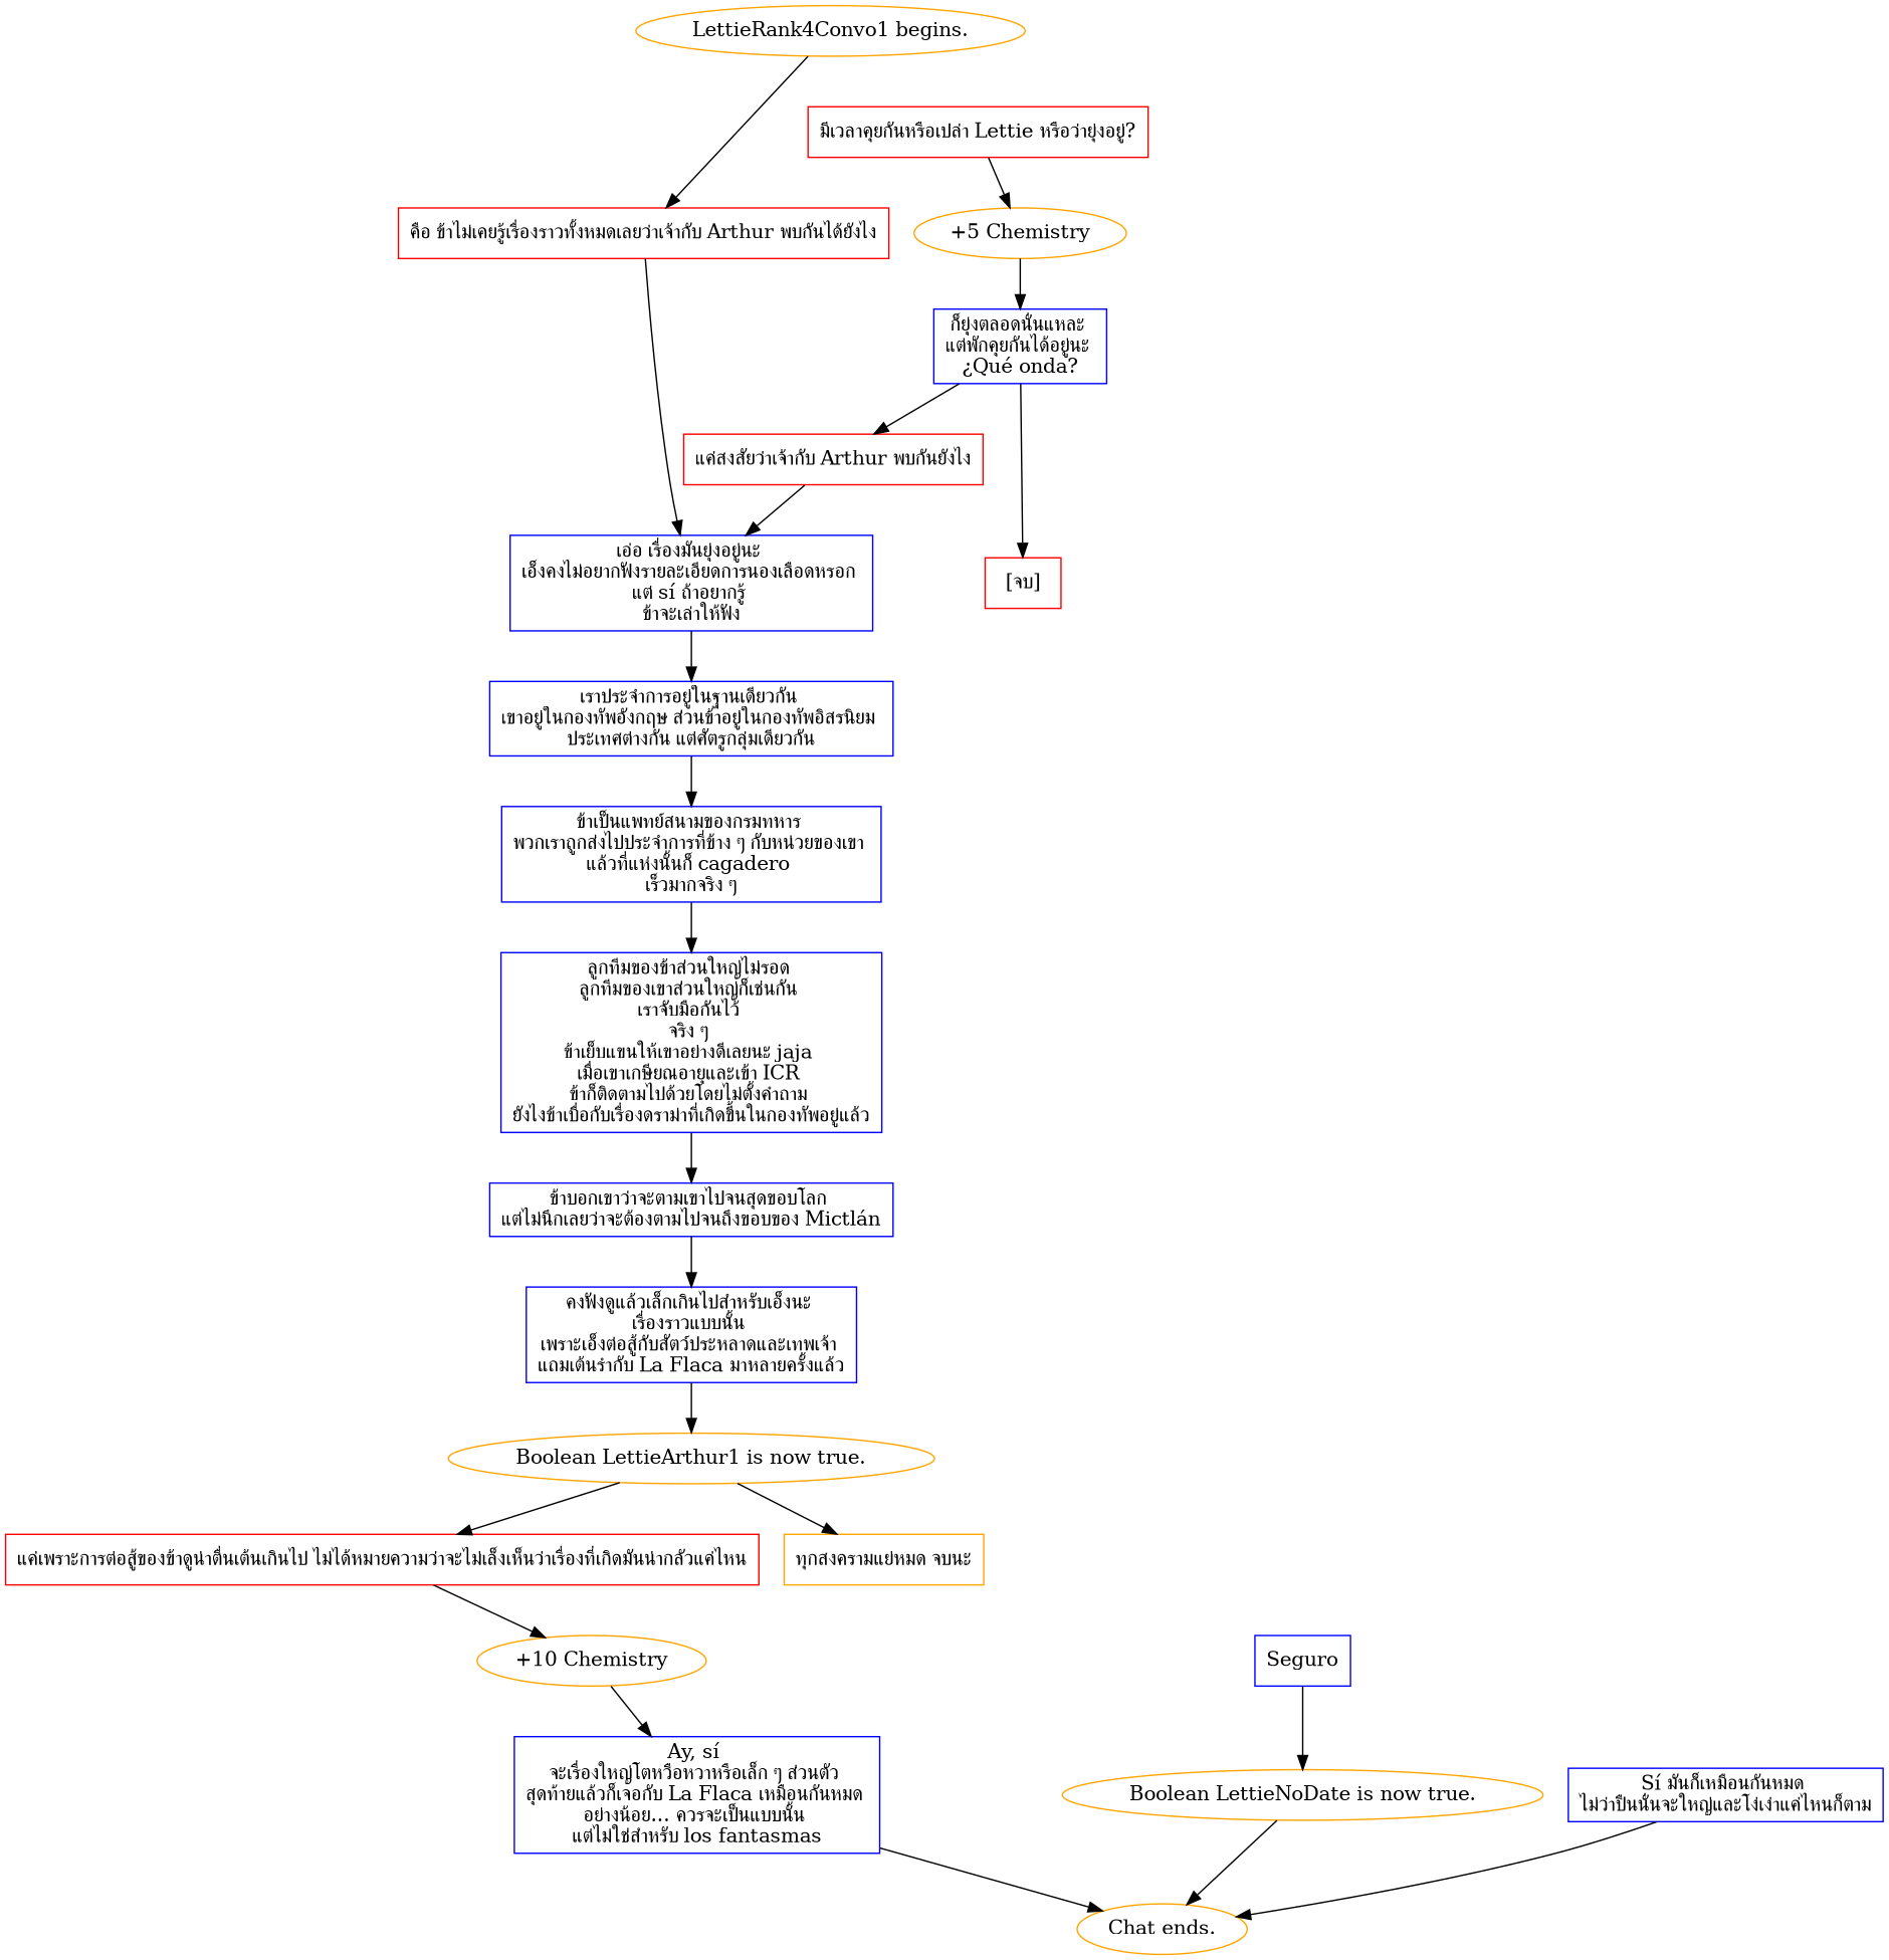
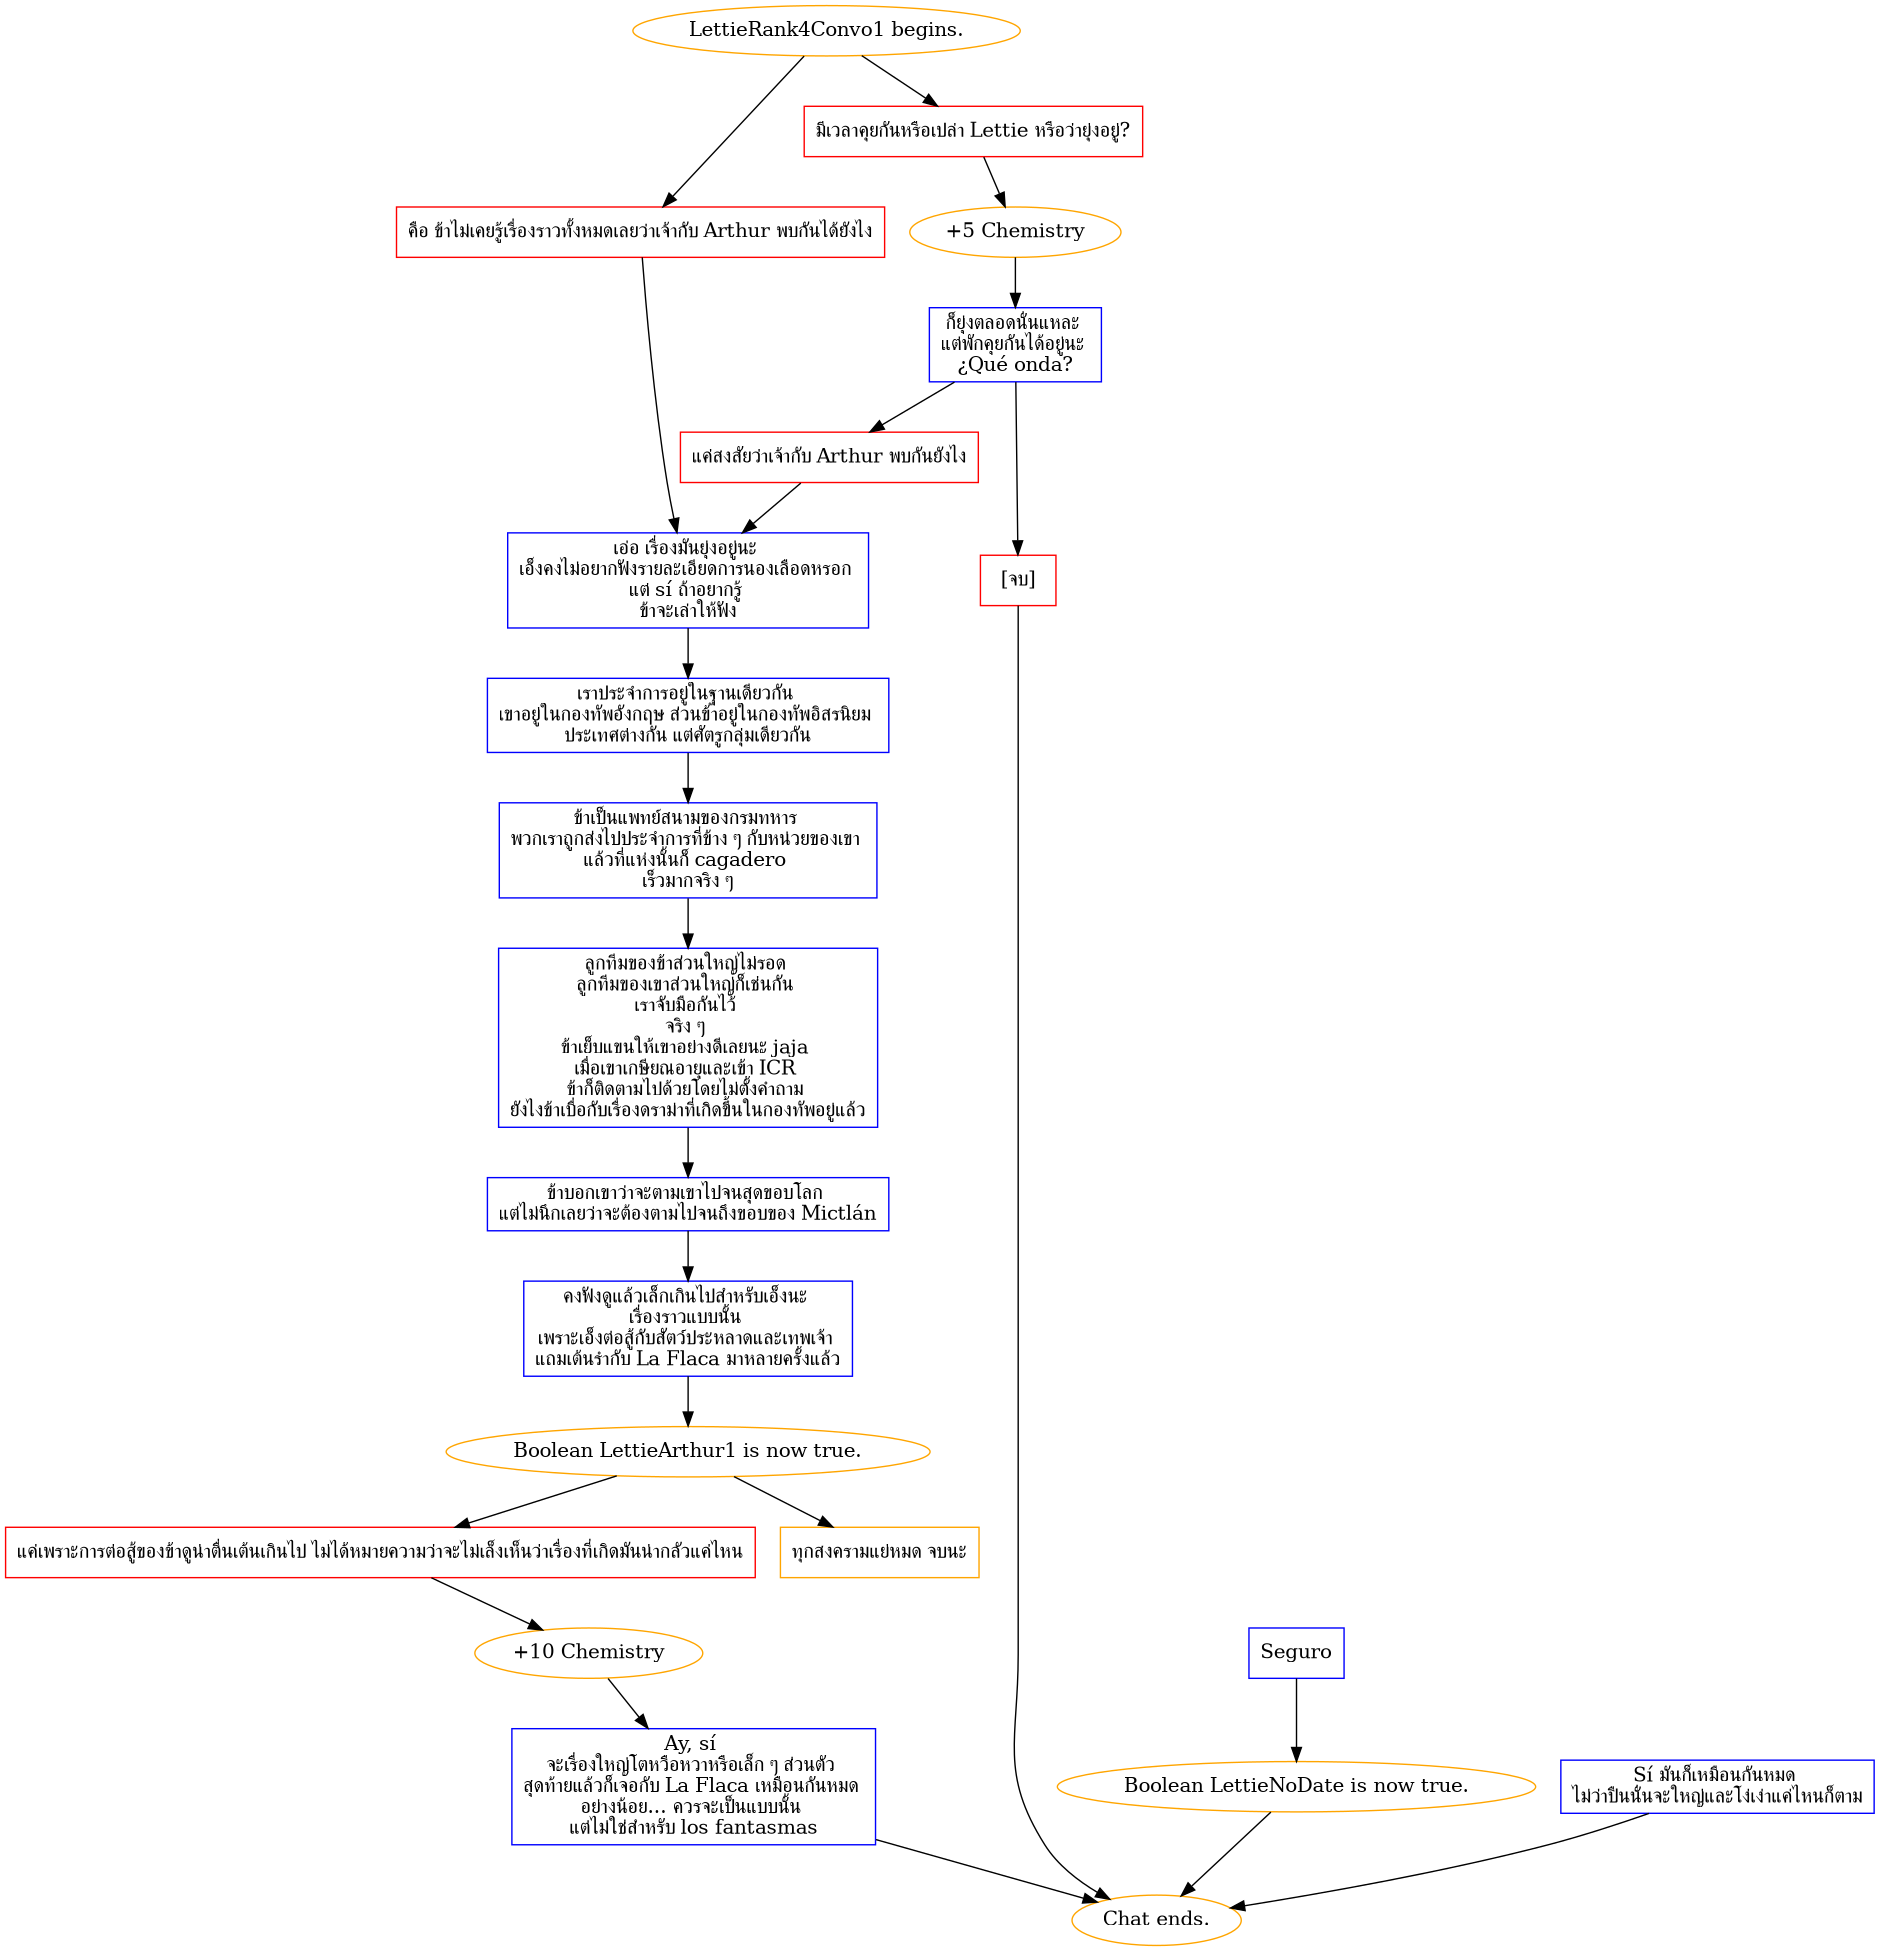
  digraph {
    node [color=blue shape=box]
    "LettieRank4Convo1 begins." [color=orange shape=""]
    n2 [color=red label="คือ ข้าไม่เคยรู้เรื่องราวทั้งหมดเลยว่าเจ้ากับ Arthur พบกันได้ยังไง"]
    n3 [color=red label="มีเวลาคุยกันหรือเปล่า Lettie หรือว่ายุ่งอยู่?"]
    n4 [label="เอ่อ เรื่องมันยุ่งอยู่นะ \nเอ็งคงไม่อยากฟังรายละเอียดการนองเลือดหรอก \nแต่ sí ถ้าอยากรู้ \nข้าจะเล่าให้ฟัง"]
    n5 [color=orange label="+5 Chemistry" shape=""]
    n6 [color=red label="[จบ]"]
    "Chat ends." [color=orange shape=""]
    n8 [label="เราประจำการอยู่ในฐานเดียวกัน \nเขาอยู่ในกองทัพอังกฤษ ส่วนข้าอยู่ในกองทัพอิสรนิยม \nประเทศต่างกัน แต่ศัตรูกลุ่มเดียวกัน"]
    n9 [label="ก็ยุ่งตลอดนั่นแหละ \nแต่พักคุยกันได้อยู่นะ \n¿Qué onda?"]
    n10 [label="ข้าเป็นแพทย์สนามของกรมทหาร \nพวกเราถูกส่งไปประจำการที่ข้าง ๆ กับหน่วยของเขา \nแล้วที่แห่งนั้นก็ cagadero \nเร็วมากจริง ๆ"]
    n11 [color=red label="แค่สงสัยว่าเจ้ากับ Arthur พบกันยังไง"]
    n12 [label="ลูกทีมของข้าส่วนใหญ่ไม่รอด \nลูกทีมของเขาส่วนใหญ่ก็เช่นกัน \nเราจับมือกันไว้ \nจริง ๆ \nข้าเย็บแขนให้เขาอย่างดีเลยนะ jaja \nเมื่อเขาเกษียณอายุและเข้า ICR \nข้าก็ติดตามไปด้วยโดยไม่ตั้งคำถาม \nยังไงข้าเบื่อกับเรื่องดราม่าที่เกิดขึ้นในกองทัพอยู่แล้ว"]
    n13 [label="ข้าบอกเขาว่าจะตามเขาไปจนสุดขอบโลก \nแต่ไม่นึกเลยว่าจะต้องตามไปจนถึงขอบของ Mictlán"]
    n14 [label="คงฟังดูแล้วเล็กเกินไปสำหรับเอ็งนะ \nเรื่องราวแบบนั้น \nเพราะเอ็งต่อสู้กับสัตว์ประหลาดและเทพเจ้า \nแถมเต้นรำกับ La Flaca มาหลายครั้งแล้ว"]
    n15 [color=orange label="Boolean LettieArthur1 is now true." shape=""]
    n16 [color=red label="แค่เพราะการต่อสู้ของข้าดูน่าตื่นเต้นเกินไป ไม่ได้หมายความว่าจะไม่เล็งเห็นว่าเรื่องที่เกิดมันน่ากลัวแค่ไหน"]
    n17 [color=orange label="ทุกสงครามแย่หมด จบนะ"]
    n18 [color=orange label="+10 Chemistry" shape=""]
    n19 [label="Ay, sí \nจะเรื่องใหญ่โตหวือหวาหรือเล็ก ๆ ส่วนตัว \nสุดท้ายแล้วก็เจอกับ La Flaca เหมือนกันหมด \nอย่างน้อย... ควรจะเป็นแบบนั้น \nแต่ไม่ใช่สำหรับ los fantasmas"]
    n20 [label=Seguro]
    n21 [color=orange label="Boolean LettieNoDate is now true." shape=""]
    n22 [label="Sí มันก็เหมือนกันหมด \nไม่ว่าปืนนั่นจะใหญ่และโง่เง่าแค่ไหนก็ตาม"]
    "LettieRank4Convo1 begins." -> n2
+   "LettieRank4Convo1 begins." -> n3
    n2 -> n4
    n3 -> n5
    n4 -> n8
    n5 -> n9
+   n6 -> "Chat ends."
    n8 -> n10
    n9 -> n6
    n9 -> n11
    n10 -> n12
    n11 -> n4
    n12 -> n13
    n13 -> n14
    n14 -> n15
    n15 -> n16
    n15 -> n17
    n16 -> n18
    n18 -> n19
    n19 -> "Chat ends."
    n20 -> n21
    n21 -> "Chat ends."
    n22 -> "Chat ends."
  }
